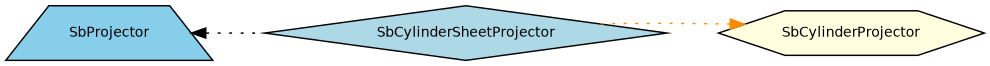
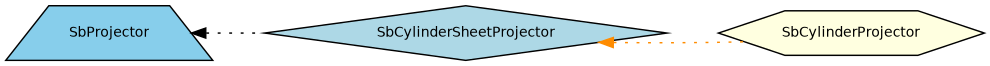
  digraph {
    rankdir=LR
    node [color=black fontname=Helvetica fontsize=10 style=filled]
    edge [dir=back fontname=Helvetica fontsize=10 labelfontname=Helvetica labelfontsize=10 style=dotted]
    n1 [fillcolor=lightblue fontcolor=black height=0.2 label=SbCylinderSheetProjector shape=diamond width=0.4]
    n2 [fillcolor=lightyellow height=0.2 label=SbCylinderProjector shape=hexagon width=0.4]
    n3 [fillcolor=skyblue height=0.2 label=SbProjector shape=trapezium width=0.4]
-   n2 -> n1 [color=darkorange]
+   n1 -> n2 [color=darkorange]
    n3 -> n1 [color=black]
  }
